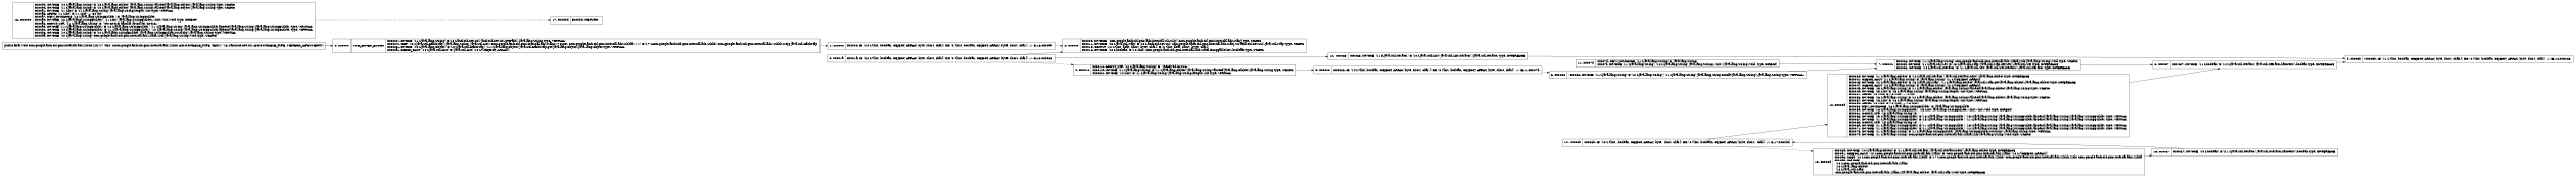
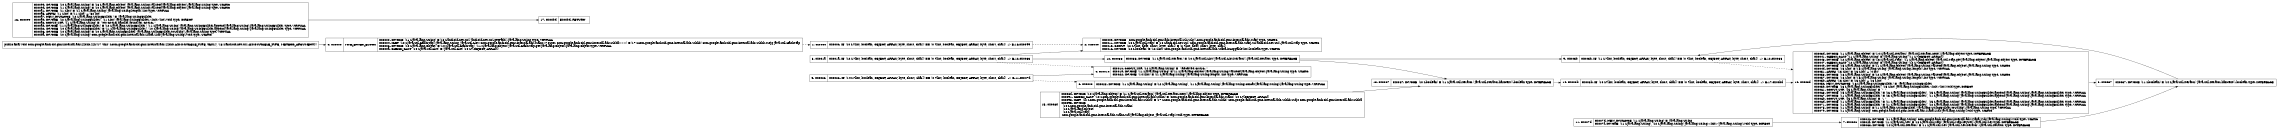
  digraph {
    rankdir=LR
    node [shape=record]
    n1 [label="{0\:\ 0x0000|MTH_ENTER_BLOCK\l|0x0000: INVOKE  (r1 I:java.lang.String) = (r8 I:android.net.Uri) android.net.Uri.getPath():java.lang.String type: VIRTUAL \l0x0004: IGET  (r0 I:java.util.HashMap\<java.lang.String, java.util.List\<com.google.android.gms.internal.ads.zzahn\<? super com.google.android.gms.internal.ads.zzbha\>\>\>) = (r7 I:com.google.android.gms.internal.ads.zzbhb) com.google.android.gms.internal.ads.zzbhb.zzejg java.util.HashMap \l0x0006: INVOKE  (r0 I:java.lang.Object) = (r0 I:java.util.HashMap), (r1 I:java.lang.Object) java.util.HashMap.get(java.lang.Object):java.lang.Object type: VIRTUAL \l0x000a: CHECK_CAST  (r0 I:java.util.List) = (java.util.List) (r0 I:?[OBJECT, ARRAY]) \l}"]
    n2 [label="{1\:\ 0x000c|0x000c: IF  (r0 I:?[int, boolean, OBJECT, ARRAY, byte, short, char]) == (0 ?[int, boolean, OBJECT, ARRAY, byte, short, char])  \-\> B:16:0x0099 \l}"]
    n3 [label="{2\:\ 0x000e|0x000e: INVOKE   com.google.android.gms.ads.internal.zzk.zzlg():com.google.android.gms.internal.ads.zzaxj type: STATIC \l0x0011: INVOKE  (r3 I:java.util.Map) = (r8 I:android.net.Uri) com.google.android.gms.internal.ads.zzaxj.zzi(android.net.Uri):java.util.Map type: STATIC \l0x0015: CONST  (r2 I:?[int, float, short, byte, char]) = (2 ?[int, float, short, byte, char]) \l0x0016: INVOKE  (r2 I:boolean) = (r2 I:int) com.google.android.gms.internal.ads.zzaxa.isLoggable(int):boolean type: STATIC \l}"]
    n4 [label="{16\:\ 0x0099|0x0099: INVOKE  (r0 I:java.lang.String) = (r8 I:java.lang.Object) java.lang.String.valueOf(java.lang.Object):java.lang.String type: STATIC \l0x009d: INVOKE  (r1 I:java.lang.String) = (r0 I:java.lang.Object) java.lang.String.valueOf(java.lang.Object):java.lang.String type: STATIC \l0x00a1: INVOKE  (r1 I:int) = (r1 I:java.lang.String) java.lang.String.length():int type: VIRTUAL \l0x00a5: ARITH  (r1 I:int) = (r1 I:int) + (32 int) \l0x00a7: NEW_INSTANCE  (r2 I:java.lang.StringBuilder) =  java.lang.StringBuilder \l0x00a9: INVOKE  (r2 I:java.lang.StringBuilder), (r1 I:int) java.lang.StringBuilder.\<init\>(int):void type: DIRECT \l0x00ac: CONST_STR  (r1 I:java.lang.String) =  \"No GMSG handler found for GMSG: \" \l0x00ae: INVOKE  (r1 I:java.lang.StringBuilder) = (r2 I:java.lang.StringBuilder), (r1 I:java.lang.String) java.lang.StringBuilder.append(java.lang.String):java.lang.StringBuilder type: VIRTUAL \l0x00b2: INVOKE  (r0 I:java.lang.StringBuilder) = (r1 I:java.lang.StringBuilder), (r0 I:java.lang.String) java.lang.StringBuilder.append(java.lang.String):java.lang.StringBuilder type: VIRTUAL \l0x00b6: INVOKE  (r0 I:java.lang.String) = (r0 I:java.lang.StringBuilder) java.lang.StringBuilder.toString():java.lang.String type: VIRTUAL \l0x00ba: INVOKE  (r0 I:java.lang.String) com.google.android.gms.internal.ads.zzaxa.zzds(java.lang.String):void type: STATIC \l}"]
    n5 [label="{17\:\ 0x00bd|5x00bd: RETURN   \l}"]
    n6 [label="{3\:\ 0x001a|0x001a: IF  (r2 I:?[int, boolean, OBJECT, ARRAY, byte, short, char]) == (0 ?[int, boolean, OBJECT, ARRAY, byte, short, char])  \-\> B:12:0x0083 \l}"]
    n7 [label="{4\:\ 0x001c|0x001c: CONST_STR  (r2 I:java.lang.String) =  \"Received GMSG: \" \l0x001e: INVOKE  (r1 I:java.lang.String) = (r1 I:java.lang.Object) java.lang.String.valueOf(java.lang.Object):java.lang.String type: STATIC \l0x0022: INVOKE  (r4 I:int) = (r1 I:java.lang.String) java.lang.String.length():int type: VIRTUAL \l}"]
    n8 [label="{12\:\ 0x0083|0x0083: INVOKE  (r1 I:java.util.Iterator) = (r0 I:java.util.List) java.util.List.iterator():java.util.Iterator type: INTERFACE \l}"]
    n9 [label="{5\:\ 0x0026|0x0026: IF  (r4 I:?[int, boolean, OBJECT, ARRAY, byte, short, char]) == (0 ?[int, boolean, OBJECT, ARRAY, byte, short, char])  \-\> B:11:0x007d \l}"]
    n10 [label="{9\:\ 0x003b|0x003b: IF  (r1 I:?[int, boolean, OBJECT, ARRAY, byte, short, char]) == (0 ?[int, boolean, OBJECT, ARRAY, byte, short, char])  \-\> B:12:0x0083 \l}"]
    n11 [label="{13\:\ 0x0087|0x0087: INVOKE  (r0 I:boolean) = (r1 I:java.util.Iterator) java.util.Iterator.hasNext():boolean type: INTERFACE \l}"]
    n12 [label="{6\:\ 0x0028|0x0028: INVOKE  (r1 I:java.lang.String) = (r2 I:java.lang.String), (r1 I:java.lang.String) java.lang.String.concat(java.lang.String):java.lang.String type: VIRTUAL \l}"]
    n13 [label="{7\:\ 0x002c|0x002c: INVOKE  (r1 I:java.lang.String) com.google.android.gms.internal.ads.zzaxa.zzds(java.lang.String):void type: STATIC \l0x002f: INVOKE  (r1 I:java.util.Set) = (r3 I:java.util.Map) java.util.Map.keySet():java.util.Set type: INTERFACE \l0x0033: INVOKE  (r4 I:java.util.Iterator) = (r1 I:java.util.Set) java.util.Set.iterator():java.util.Iterator type: INTERFACE \l}"]
    n14 [label="{11\:\ 0x007d|0x007d: NEW_INSTANCE  (r1 I:java.lang.String) =  java.lang.String \l0x007f: INVOKE  (r1 I:java.lang.String), (r2 I:java.lang.String) java.lang.String.\<init\>(java.lang.String):void type: DIRECT \l}"]
    n15 [label="{8\:\ 0x0037|0x0037: INVOKE  (r1 I:boolean) = (r4 I:java.util.Iterator) java.util.Iterator.hasNext():boolean type: INTERFACE \l}"]
    n16 [label="{10\:\ 0x003d|0x003d: INVOKE  (r1 I:java.lang.Object) = (r4 I:java.util.Iterator) java.util.Iterator.next():java.lang.Object type: INTERFACE \l0x0041: CHECK_CAST  (r1 I:java.lang.String) = (java.lang.String) (r1 I:?[OBJECT, ARRAY]) \l0x0043: INVOKE  (r2 I:java.lang.Object) = (r3 I:java.util.Map), (r1 I:java.lang.Object) java.util.Map.get(java.lang.Object):java.lang.Object type: INTERFACE \l0x0047: CHECK_CAST  (r2 I:java.lang.String) = (java.lang.String) (r2 I:?[OBJECT, ARRAY]) \l0x0049: INVOKE  (r5 I:java.lang.String) = (r1 I:java.lang.Object) java.lang.String.valueOf(java.lang.Object):java.lang.String type: STATIC \l0x004d: INVOKE  (r5 I:int) = (r5 I:java.lang.String) java.lang.String.length():int type: VIRTUAL \l0x0051: ARITH  (r5 I:int) = (r5 I:int) + (4 int) \l0x0053: INVOKE  (r6 I:java.lang.String) = (r2 I:java.lang.Object) java.lang.String.valueOf(java.lang.Object):java.lang.String type: STATIC \l0x0057: INVOKE  (r6 I:int) = (r6 I:java.lang.String) java.lang.String.length():int type: VIRTUAL \l0x005b: ARITH  (r5 I:int) = (r5 I:int) + (r6 I:int) \l0x005c: NEW_INSTANCE  (r6 I:java.lang.StringBuilder) =  java.lang.StringBuilder \l0x005e: INVOKE  (r6 I:java.lang.StringBuilder), (r5 I:int) java.lang.StringBuilder.\<init\>(int):void type: DIRECT \l0x0061: CONST_STR  (r5 I:java.lang.String) =  \"  \" \l0x0063: INVOKE  (r5 I:java.lang.StringBuilder) = (r6 I:java.lang.StringBuilder), (r5 I:java.lang.String) java.lang.StringBuilder.append(java.lang.String):java.lang.StringBuilder type: VIRTUAL \l0x0067: INVOKE  (r1 I:java.lang.StringBuilder) = (r5 I:java.lang.StringBuilder), (r1 I:java.lang.String) java.lang.StringBuilder.append(java.lang.String):java.lang.StringBuilder type: VIRTUAL \l0x006b: CONST_STR  (r5 I:java.lang.String) =  \": \" \l0x006d: INVOKE  (r1 I:java.lang.StringBuilder) = (r1 I:java.lang.StringBuilder), (r5 I:java.lang.String) java.lang.StringBuilder.append(java.lang.String):java.lang.StringBuilder type: VIRTUAL \l0x0071: INVOKE  (r1 I:java.lang.StringBuilder) = (r1 I:java.lang.StringBuilder), (r2 I:java.lang.String) java.lang.StringBuilder.append(java.lang.String):java.lang.StringBuilder type: VIRTUAL \l0x0075: INVOKE  (r1 I:java.lang.String) = (r1 I:java.lang.StringBuilder) java.lang.StringBuilder.toString():java.lang.String type: VIRTUAL \l0x0079: INVOKE  (r1 I:java.lang.String) com.google.android.gms.internal.ads.zzaxa.zzds(java.lang.String):void type: STATIC \l}"]
    n17 [label="{14\:\ 0x008b|0x008b: IF  (r0 I:?[int, boolean, OBJECT, ARRAY, byte, short, char]) == (0 ?[int, boolean, OBJECT, ARRAY, byte, short, char])  \-\> B:17:0x00bd \l}"]
    n18 [label="{15\:\ 0x008d|0x008d: INVOKE  (r0 I:java.lang.Object) = (r1 I:java.util.Iterator) java.util.Iterator.next():java.lang.Object type: INTERFACE \l0x0091: CHECK_CAST  (r0 I:com.google.android.gms.internal.ads.zzahn) = (com.google.android.gms.internal.ads.zzahn) (r0 I:?[OBJECT, ARRAY]) \l0x0093: IGET  (r2 I:com.google.android.gms.internal.ads.zzbha) = (r7 I:com.google.android.gms.internal.ads.zzbhb) com.google.android.gms.internal.ads.zzbhb.zzdjo com.google.android.gms.internal.ads.zzbha \l0x0095: INVOKE  \l  (r0 I:com.google.android.gms.internal.ads.zzahn)\l  (r2 I:java.lang.Object)\l  (r2 I:java.util.Map)\l com.google.android.gms.internal.ads.zzahn.zza(java.lang.Object, java.util.Map):void type: INTERFACE \l}"]
    n19 [label="{public final void com.google.android.gms.internal.ads.zzbhb.zzh((r7 'this' I:com.google.android.gms.internal.ads.zzbhb A[IMMUTABLE_TYPE, THIS]), (r8 I:android.net.Uri A[IMMUTABLE_TYPE, METHOD_ARGUMENT])) }"]
    n1 -> n2 [style=dashed]
    n2 -> n3 [style=dashed]
-   n4 -> n5 [style=dashed]
+   n4 -> n5
    n6 -> n3
    n6 -> n7 [style=dashed]
    n6 -> n8
-   n7 -> n9
+   n9 -> n7
    n8 -> n10
+   n8 -> n11
    n9 -> n12 [style=dashed]
+   n10 -> n16 [style=dashed]
    n11 -> n17
-   n12 -> n13
    n13 -> n15
    n14 -> n13
    n15 -> n10
    n16 -> n15
    n17 -> n16
-   n17 -> n18 [style=dashed]
    n18 -> n11
    n19 -> n1
  }
